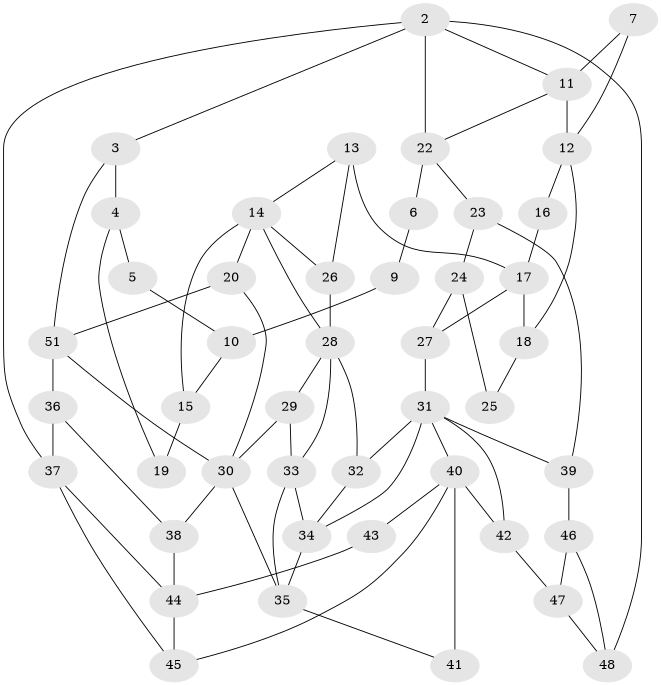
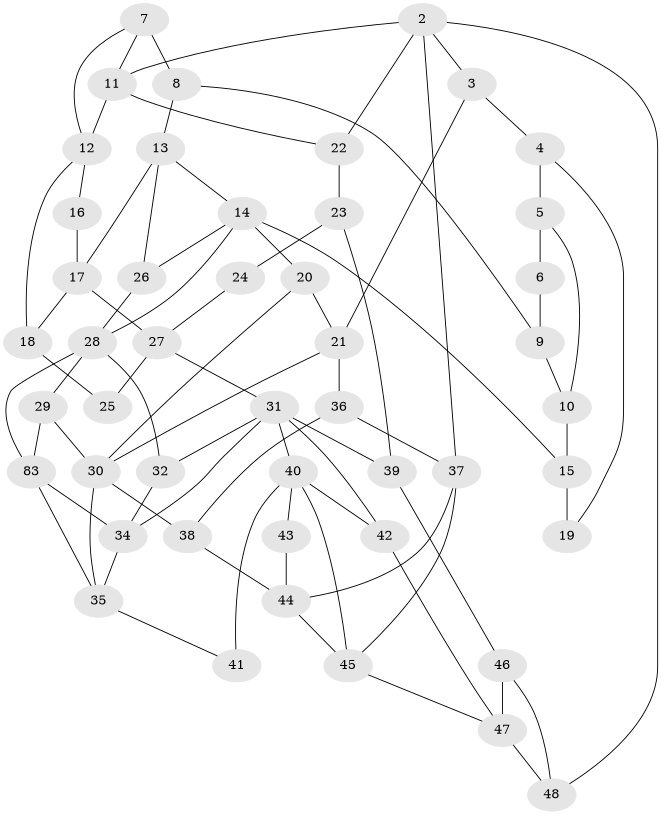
  graph {
    node [color=gray90 style=filled]
    edge [weight=1.0]
    2
    3
    11
    22
    37
    48
    7
+   8
    12
    4
-   21 [label=51]
+   21
    23
    44
    45
    5
    19
    30
    36
    6
    10
    9
    15
    13
    16
    18
    14
    17
    26
    25
    20
    28
    27
    29
    32
-   33
+   33 [label=83]
    31
    35
    38
    24
    39
    46
    34
    40
    42
    41
    43
    47
    2 -- 3
    2 -- 11
    2 -- 22 [weight=2.0]
    2 -- 37 [weight=2.0]
    2 -- 48
    3 -- 4 [weight=2.0]
    3 -- 21 [weight=2.0]
    11 -- 22
    11 -- 12 [weight=3.0]
    22 -- 23 [weight=2.0]
    37 -- 44
    37 -- 45
    7 -- 11
+   7 -- 8 [weight=2.0]
    7 -- 12
+   8 -- 9
+   8 -- 13
    12 -- 16
    12 -- 18
    4 -- 5 [weight=2.0]
    4 -- 19
    21 -- 30
    21 -- 36 [weight=2.0]
    23 -- 24 [weight=2.0]
    23 -- 39 [weight=2.0]
    44 -- 45
-   22 -- 6 [weight=2.0]
+   45 -- 47
+   5 -- 6 [weight=2.0]
    5 -- 10 [weight=2.0]
    30 -- 35
    30 -- 38
    36 -- 37
    36 -- 38
    6 -- 9
    10 -- 15 [weight=2.0]
    9 -- 10
    15 -- 19 [weight=2.0]
    13 -- 14
    13 -- 17 [weight=2.0]
    13 -- 26
    16 -- 17 [weight=2.0]
    18 -- 25
    14 -- 15 [weight=2.0]
    14 -- 26
    14 -- 20
    14 -- 28
    17 -- 18
    17 -- 27
    26 -- 28
    20 -- 21
    20 -- 30
    28 -- 29
    28 -- 32
    28 -- 33
    27 -- 31
    29 -- 30
    29 -- 33
    32 -- 34 [weight=2.0]
    33 -- 35
    33 -- 34 [weight=2.0]
    31 -- 32
    31 -- 39
    31 -- 34
    31 -- 40
    31 -- 42
    35 -- 41
    38 -- 44 [weight=2.0]
-   24 -- 25 [weight=2.0]
+   27 -- 25 [weight=2.0]
    24 -- 27 [weight=2.0]
    39 -- 46 [weight=2.0]
    46 -- 48
    46 -- 47 [weight=3.0]
    34 -- 35
    40 -- 45
    40 -- 42
    40 -- 41 [weight=2.0]
    40 -- 43
    42 -- 47
    43 -- 44 [weight=2.0]
    47 -- 48
  }
